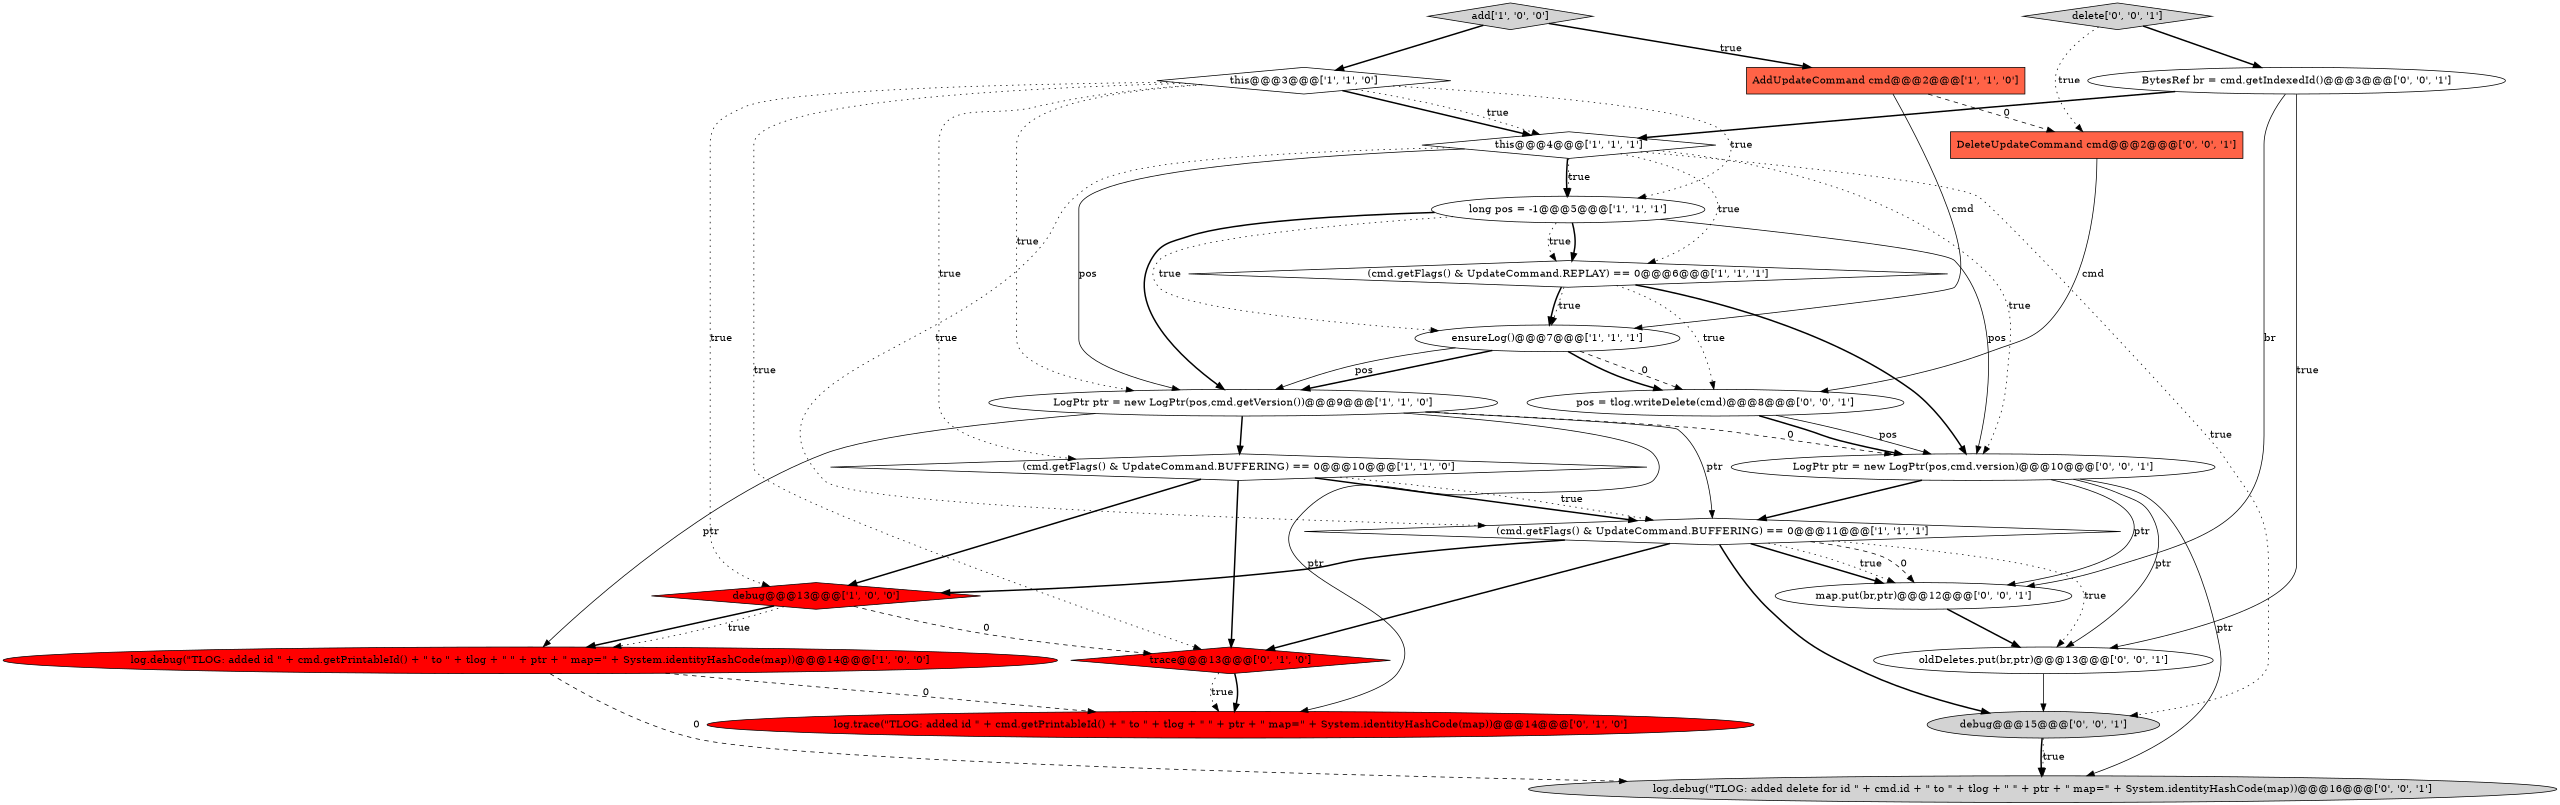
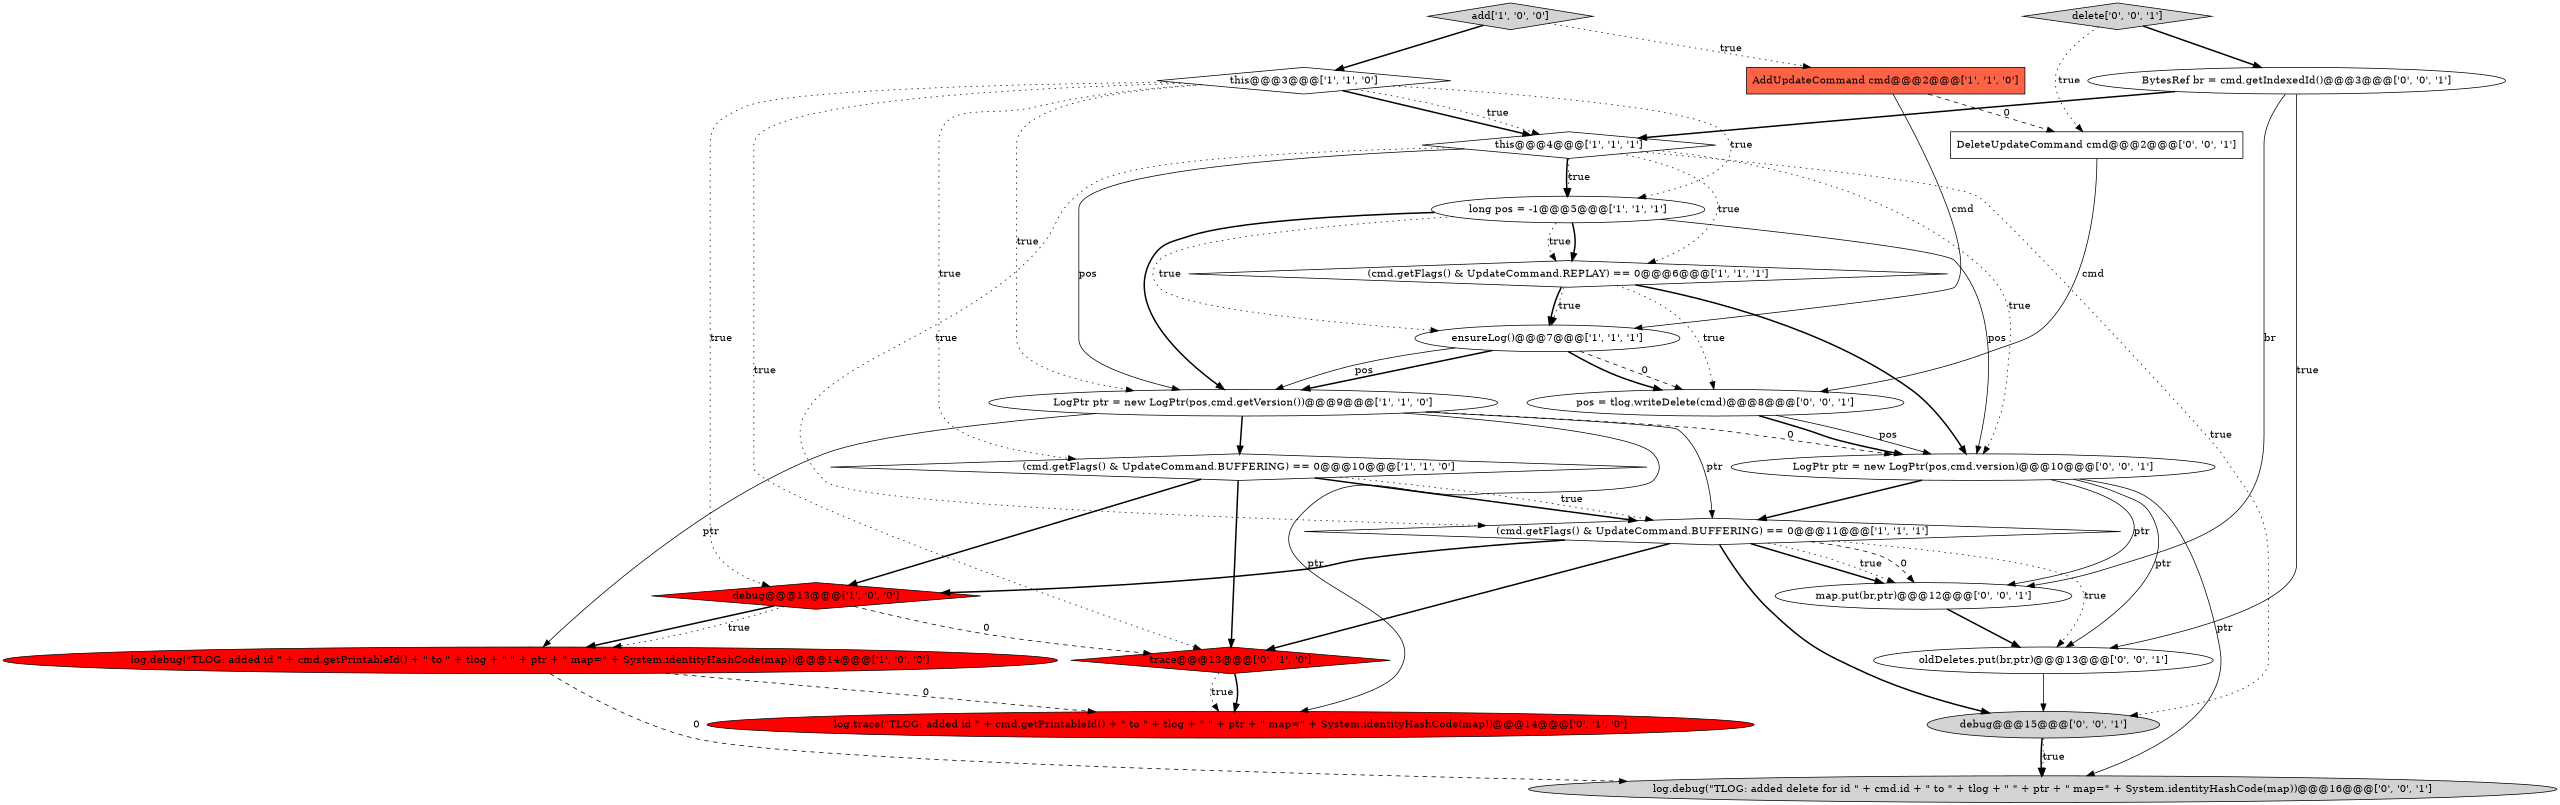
  digraph {
    node [fillcolor=white shape=ellipse style=filled]
    edge [style=bold]
    n1 [label="long pos = -1@@@5@@@['1', '1', '1']"]
    n2 [label="ensureLog()@@@7@@@['1', '1', '1']"]
    n3 [label="LogPtr ptr = new LogPtr(pos,cmd.version)@@@10@@@['0', '0', '1']"]
    n4 [label="LogPtr ptr = new LogPtr(pos,cmd.getVersion())@@@9@@@['1', '1', '0']"]
    n5 [label="(cmd.getFlags() & UpdateCommand.REPLAY) == 0@@@6@@@['1', '1', '1']" shape=diamond]
    n6 [label="pos = tlog.writeDelete(cmd)@@@8@@@['0', '0', '1']"]
    n7 [label="oldDeletes.put(br,ptr)@@@13@@@['0', '0', '1']"]
    n8 [label="map.put(br,ptr)@@@12@@@['0', '0', '1']"]
    n9 [fillcolor=lightgray label="log.debug(\"TLOG: added delete for id \" + cmd.id + \" to \" + tlog + \" \" + ptr + \" map=\" + System.identityHashCode(map))@@@16@@@['0', '0', '1']"]
    n10 [label="(cmd.getFlags() & UpdateCommand.BUFFERING) == 0@@@11@@@['1', '1', '1']" shape=diamond]
    n11 [label="(cmd.getFlags() & UpdateCommand.BUFFERING) == 0@@@10@@@['1', '1', '0']" shape=diamond]
    n12 [fillcolor=red label="log.debug(\"TLOG: added id \" + cmd.getPrintableId() + \" to \" + tlog + \" \" + ptr + \" map=\" + System.identityHashCode(map))@@@14@@@['1', '0', '0']"]
    n13 [fillcolor=red label="log.trace(\"TLOG: added id \" + cmd.getPrintableId() + \" to \" + tlog + \" \" + ptr + \" map=\" + System.identityHashCode(map))@@@14@@@['0', '1', '0']"]
-   n14 [fillcolor=tomato label="DeleteUpdateCommand cmd@@@2@@@['0', '0', '1']" shape=box]
+   n14 [label="DeleteUpdateCommand cmd@@@2@@@['0', '0', '1']" shape=box]
    n15 [fillcolor=lightgray label="debug@@@15@@@['0', '0', '1']"]
    n16 [label="this@@@3@@@['1', '1', '0']" shape=diamond]
    n17 [fillcolor=red label="trace@@@13@@@['0', '1', '0']" shape=diamond]
    n18 [fillcolor=red label="debug@@@13@@@['1', '0', '0']" shape=diamond]
    n19 [label="this@@@4@@@['1', '1', '1']" shape=diamond]
    n20 [fillcolor=lightgray label="delete['0', '0', '1']" shape=diamond]
    n21 [label="BytesRef br = cmd.getIndexedId()@@@3@@@['0', '0', '1']"]
    n22 [fillcolor=tomato label="AddUpdateCommand cmd@@@2@@@['1', '1', '0']" shape=box]
    n23 [fillcolor=lightgray label="add['1', '0', '0']" shape=diamond]
    n1 -> n2 [label=true style=dotted]
    n1 -> n3 [label=pos style=solid]
    n1 -> n4
    n1 -> n5
    n1 -> n5 [label=true style=dotted]
    n2 -> n4
    n2 -> n4 [label=pos style=solid]
    n2 -> n6 [label=0 style=dashed]
    n2 -> n6
    n3 -> n7 [label=ptr style=solid]
    n3 -> n8 [label=ptr style=solid]
    n3 -> n9 [label=ptr style=solid]
    n3 -> n10
    n4 -> n3 [label=0 style=dashed]
    n4 -> n10 [label=ptr style=solid]
    n4 -> n11
    n4 -> n12 [label=ptr style=solid]
    n4 -> n13 [label=ptr style=solid]
    n5 -> n2
    n5 -> n2 [label=true style=dotted]
    n5 -> n3
    n5 -> n6 [label=true style=dotted]
    n6 -> n3 [label=pos style=solid]
    n6 -> n3
    n7 -> n15 [style=solid]
    n8 -> n7
    n10 -> n7 [label=true style=dotted]
    n10 -> n8
    n10 -> n8 [label=true style=dotted]
    n10 -> n8 [label=0 style=dashed]
    n10 -> n15
    n10 -> n17
    n10 -> n18
    n11 -> n10
    n11 -> n10 [label=true style=dotted]
    n11 -> n17
    n11 -> n18
    n12 -> n9 [label=0 style=dashed]
    n12 -> n13 [label=0 style=dashed]
    n14 -> n6 [label=cmd style=solid]
    n15 -> n9
    n15 -> n9 [label=true style=dotted]
    n16 -> n1 [label=true style=dotted]
    n16 -> n4 [label=true style=dotted]
    n16 -> n11 [label=true style=dotted]
    n16 -> n17 [label=true style=dotted]
    n16 -> n18 [label=true style=dotted]
    n16 -> n19
    n16 -> n19 [label=true style=dotted]
    n17 -> n13
    n17 -> n13 [label=true style=dotted]
    n18 -> n12
    n18 -> n12 [label=true style=dotted]
    n18 -> n17 [label=0 style=dashed]
    n19 -> n1
    n19 -> n1 [label=true style=dotted]
    n19 -> n3 [label=true style=dotted]
    n19 -> n4 [label=pos style=solid]
    n19 -> n5 [label=true style=dotted]
    n19 -> n10 [label=true style=dotted]
    n19 -> n15 [label=true style=dotted]
    n20 -> n14 [label=true style=dotted]
    n20 -> n21
    n21 -> n7 [label=true style=solid]
    n21 -> n8 [label=br style=solid]
    n21 -> n19
    n22 -> n2 [label=cmd style=solid]
    n22 -> n14 [label=0 style=dashed]
    n23 -> n16
-   n23 -> n22 [label=true]
+   n23 -> n22 [label=true style=dotted]
  }
